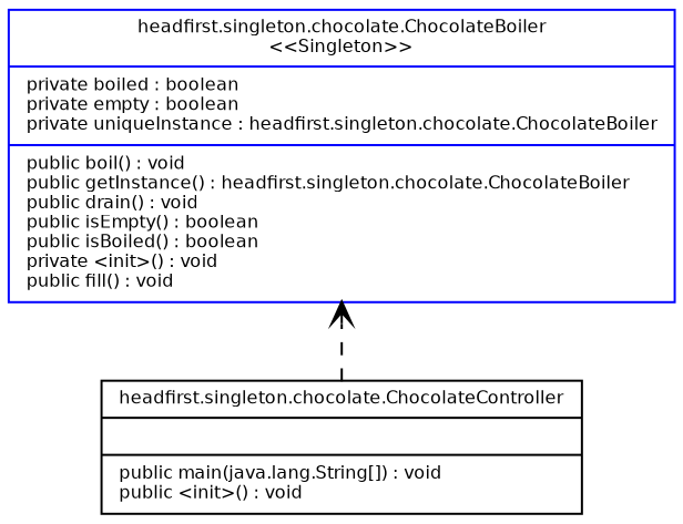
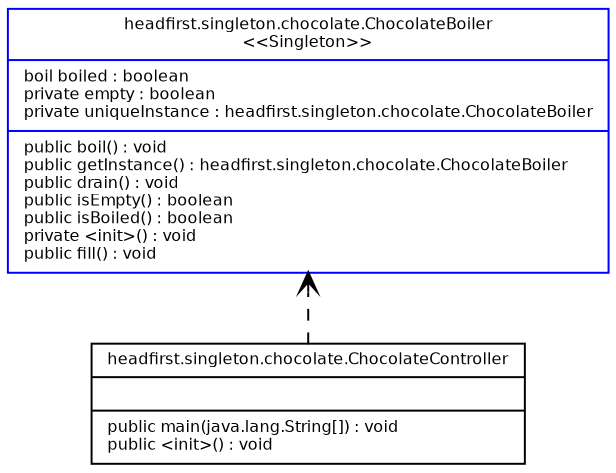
  digraph {
    rankdir=BT
    node [fontname="Bitstream Vera Sans" fontsize=8 shape=record]
    n1 [label="{headfirst.singleton.chocolate.ChocolateController||public main(java.lang.String[]) : void\lpublic \<init\>() : void\l}"]
-   n2 [color="#0000ff" label="{headfirst.singleton.chocolate.ChocolateBoiler\n\<\<Singleton\>\>|private boiled : boolean\lprivate empty : boolean\lprivate uniqueInstance : headfirst.singleton.chocolate.ChocolateBoiler\l|public boil() : void\lpublic getInstance() : headfirst.singleton.chocolate.ChocolateBoiler\lpublic drain() : void\lpublic isEmpty() : boolean\lpublic isBoiled() : boolean\lprivate \<init\>() : void\lpublic fill() : void\l}"]
+   n2 [color="#0000ff" label="{headfirst.singleton.chocolate.ChocolateBoiler\n\<\<Singleton\>\>|boil boiled : boolean\lprivate empty : boolean\lprivate uniqueInstance : headfirst.singleton.chocolate.ChocolateBoiler\l|public boil() : void\lpublic getInstance() : headfirst.singleton.chocolate.ChocolateBoiler\lpublic drain() : void\lpublic isEmpty() : boolean\lpublic isBoiled() : boolean\lprivate \<init\>() : void\lpublic fill() : void\l}"]
    n1 -> n2 [arrowhead=vee fontname="Bitstream Vera Sans" fontsize=8 style=dashed]
  }
